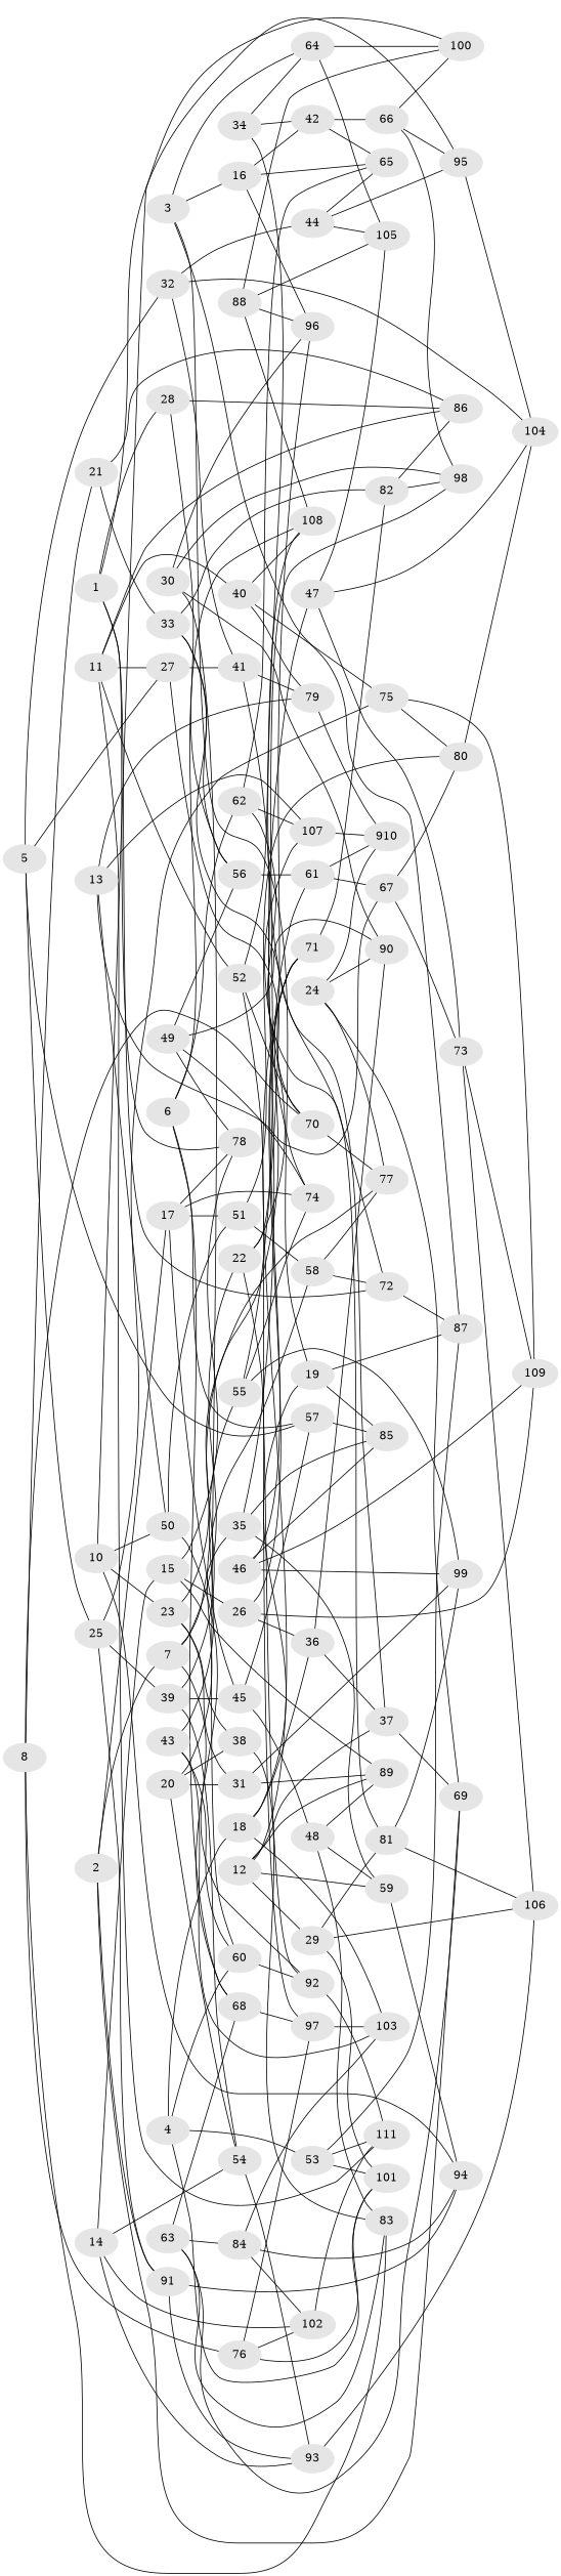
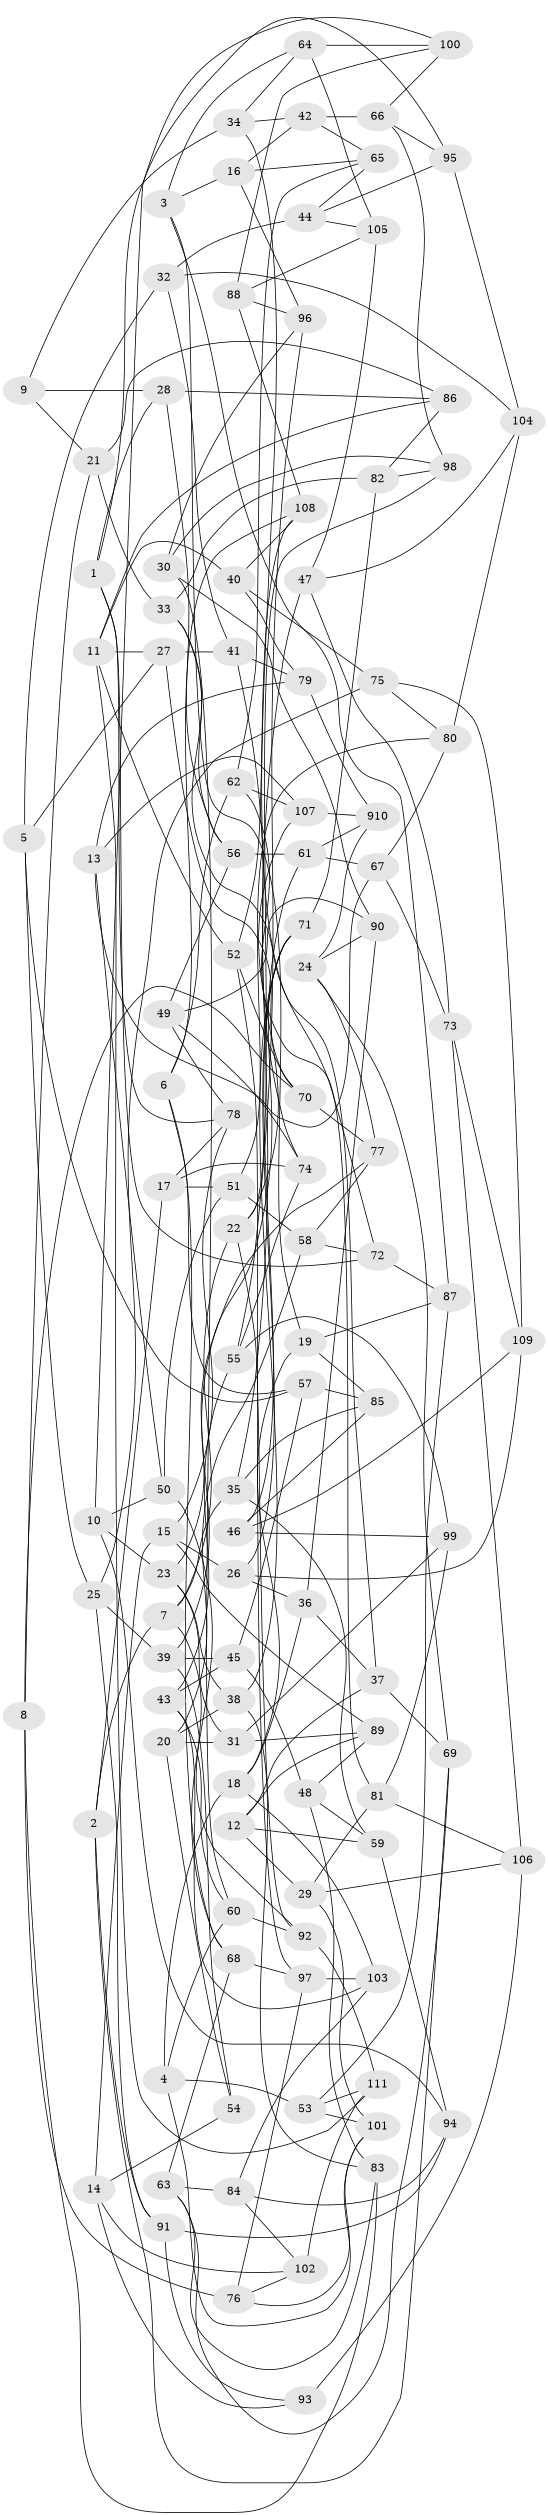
  graph {
    rankdir=LR
    node [color=gray90 style=filled]
    1
    28
    72
    78
    95
    86
    56
    87
    104
    2
    7
    17
    69
    91
    22
    35
    92
    51
    74
    94
    93
    3
    16
    19
    64
    42
    65
    96
    85
    100
    105
    4
    18
    53
    60
    101
    36
    103
    111
    5
    25
    27
    32
    57
    39
    75
    70
    41
    44
    6
    62
    68
    108
    107
    81
    97
    98
    59
    47
    8
    21
    76
    83
    33
    77
    102
+   9
    34
    37
    10
    23
    50
    31
    38
    11
    40
    52
    79
    12
    29
    89
    106
    13
    67
    73
    80
    n87 [label=910]
    14
    15
    54
    26
    71
    109
    66
    58
    90
    20
    99
    82
    24
    45
    61
    30
    48
    43
    55
    46
    49
    63
    84
    88
    1 -- 28
    1 -- 72
    1 -- 78
    1 -- 95
    28 -- 86
    28 -- 56
    72 -- 87
    95 -- 104
    56 -- 61
    2 -- 7
    2 -- 17
    2 -- 69
    2 -- 91
    7 -- 22
    7 -- 35
    7 -- 92
    17 -- 78
    17 -- 51
    17 -- 74
    91 -- 94
    91 -- 93
    22 -- 92
    22 -- 107
    22 -- 98
    35 -- 85
    35 -- 59
    35 -- 47
    92 -- 111
    51 -- 80
    51 -- 58
    93 -- 106
    3 -- 87
    3 -- 16
    3 -- 19
    3 -- 64
    16 -- 42
    16 -- 65
    16 -- 96
    19 -- 87
    19 -- 85
    64 -- 100
    64 -- 105
    42 -- 65
    42 -- 66
    4 -- 18
    4 -- 53
    4 -- 60
    4 -- 101
    18 -- 19
    18 -- 36
    18 -- 103
    53 -- 87
    53 -- 101
    53 -- 111
    60 -- 92
    36 -- 37
    36 -- 90
    5 -- 25
    5 -- 27
    5 -- 32
    5 -- 57
    25 -- 91
    25 -- 39
    25 -- 75
    27 -- 70
    27 -- 41
    32 -- 104
    32 -- 41
    32 -- 44
    57 -- 85
    39 -- 54
    39 -- 45
    39 -- 61
    75 -- 80
    75 -- 109
    70 -- 77
    41 -- 74
    41 -- 79
    44 -- 95
    44 -- 65
    44 -- 105
    6 -- 57
    6 -- 62
    6 -- 68
    6 -- 108
    62 -- 65
    62 -- 107
    62 -- 81
    68 -- 97
    107 -- n87
    81 -- 106
    81 -- 99
    97 -- 103
    59 -- 94
    47 -- 104
    47 -- 105
    47 -- 73
    8 -- 70
    8 -- 21
    8 -- 76
    8 -- 83
    21 -- 86
    21 -- 33
    76 -- 101
    76 -- 97
    76 -- 102
    33 -- 72
    33 -- 56
    33 -- 82
    102 -- 111
+   9 -- 28
+   9 -- 21
+   9 -- 34
    34 -- 64
    34 -- 42
    34 -- 37
    37 -- 69
    10 -- 94
    10 -- 100
    10 -- 23
    10 -- 50
    23 -- 77
    23 -- 31
    23 -- 38
    50 -- 51
    50 -- 68
    31 -- 89
    31 -- 99
    38 -- 83
-   12 -- 71
+   38 -- 71
    11 -- 86
    11 -- 111
    11 -- 27
    11 -- 40
    11 -- 52
    40 -- 75
    40 -- 108
    40 -- 79
    52 -- 70
    52 -- 108
    52 -- 97
    79 -- n87
    12 -- 59
    12 -- 37
    12 -- 29
    12 -- 89
    29 -- 101
    29 -- 81
    29 -- 106
    13 -- 107
    13 -- 50
    13 -- 79
    13 -- 67
    67 -- 73
    67 -- 80
    73 -- 106
    73 -- 109
    80 -- 104
    14 -- 93
    14 -- 102
    14 -- 15
    14 -- 54
    15 -- 78
    15 -- 89
    15 -- 26
-   54 -- 93
    26 -- 36
    26 -- 71
    26 -- 109
    71 -- 82
    66 -- 95
    66 -- 100
    66 -- 98
    58 -- 72
    58 -- 77
    20 -- 31
    20 -- 38
    20 -- 54
    20 -- 58
    82 -- 86
    82 -- 98
    24 -- 69
    24 -- 77
    24 -- n87
    24 -- 90
    45 -- 57
    45 -- 48
    61 -- 67
    61 -- n87
    30 -- 96
    30 -- 60
    30 -- 98
    30 -- 90
    48 -- 59
    48 -- 83
    48 -- 89
    43 -- 60
    43 -- 103
-   17 -- 45
+   43 -- 45
    43 -- 55
    55 -- 74
    55 -- 96
    55 -- 99
    46 -- 85
    46 -- 71
    46 -- 109
    46 -- 99
    49 -- 78
    49 -- 56
    49 -- 74
    49 -- 90
    63 -- 69
    63 -- 68
    63 -- 83
    63 -- 84
    84 -- 94
    84 -- 103
    84 -- 102
    88 -- 96
    88 -- 100
    88 -- 105
    88 -- 108
  }
